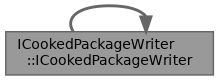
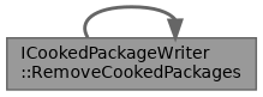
  digraph {
    rankdir=LR
-   n1 [color=gray40 fillcolor=grey60 fontcolor=black fontname=Helvetica fontsize=10 height=0.2 label="ICookedPackageWriter\l::ICookedPackageWriter" shape=box style=filled width=0.4]
+   n1 [color=gray40 fillcolor=grey60 fontcolor=black fontname=Helvetica fontsize=10 height=0.2 label="ICookedPackageWriter\l::RemoveCookedPackages" shape=box style=filled width=0.4]
    n1 -> n1 [color=gray40 fontname=Helvetica fontsize=10 labelfontname=Helvetica labelfontsize=10 style=bold]
  }
